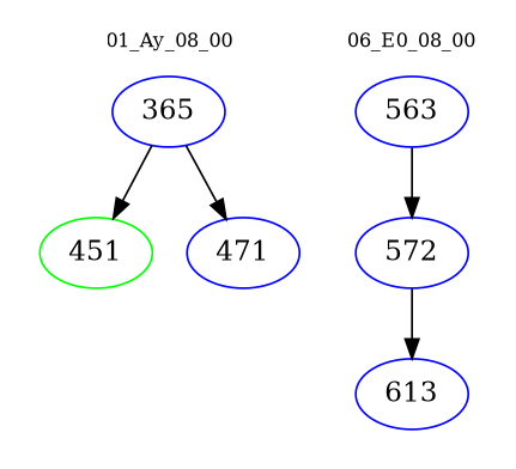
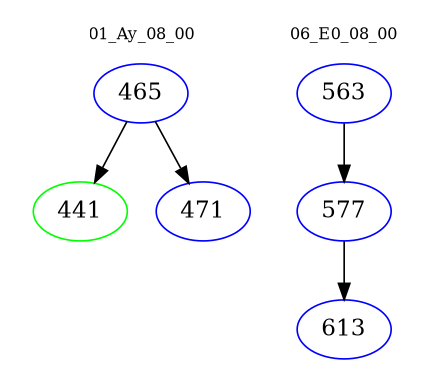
  digraph {
    node [color=blue]
    edge [color=black]
-   n1 [label=365]
-   n2 [color=green label=451]
+   n1 [label=465]
+   n2 [color=green label=441]
    n3 [label=471]
-   n4 [label=572]
+   n4 [label=577]
    n5 [label=563]
    n6 [label=613]
    subgraph cluster_1 {
      color=white
      fontsize=10
      label="01_Ay_08_00"
      n1
      n2
      n3
    }
    subgraph cluster_2 {
      color=white
      fontsize=10
      label="06_E0_08_00"
      n4
      n5
      n6
    }
    n1 -> n2
    n1 -> n3
    n4 -> n6
    n5 -> n4
  }
